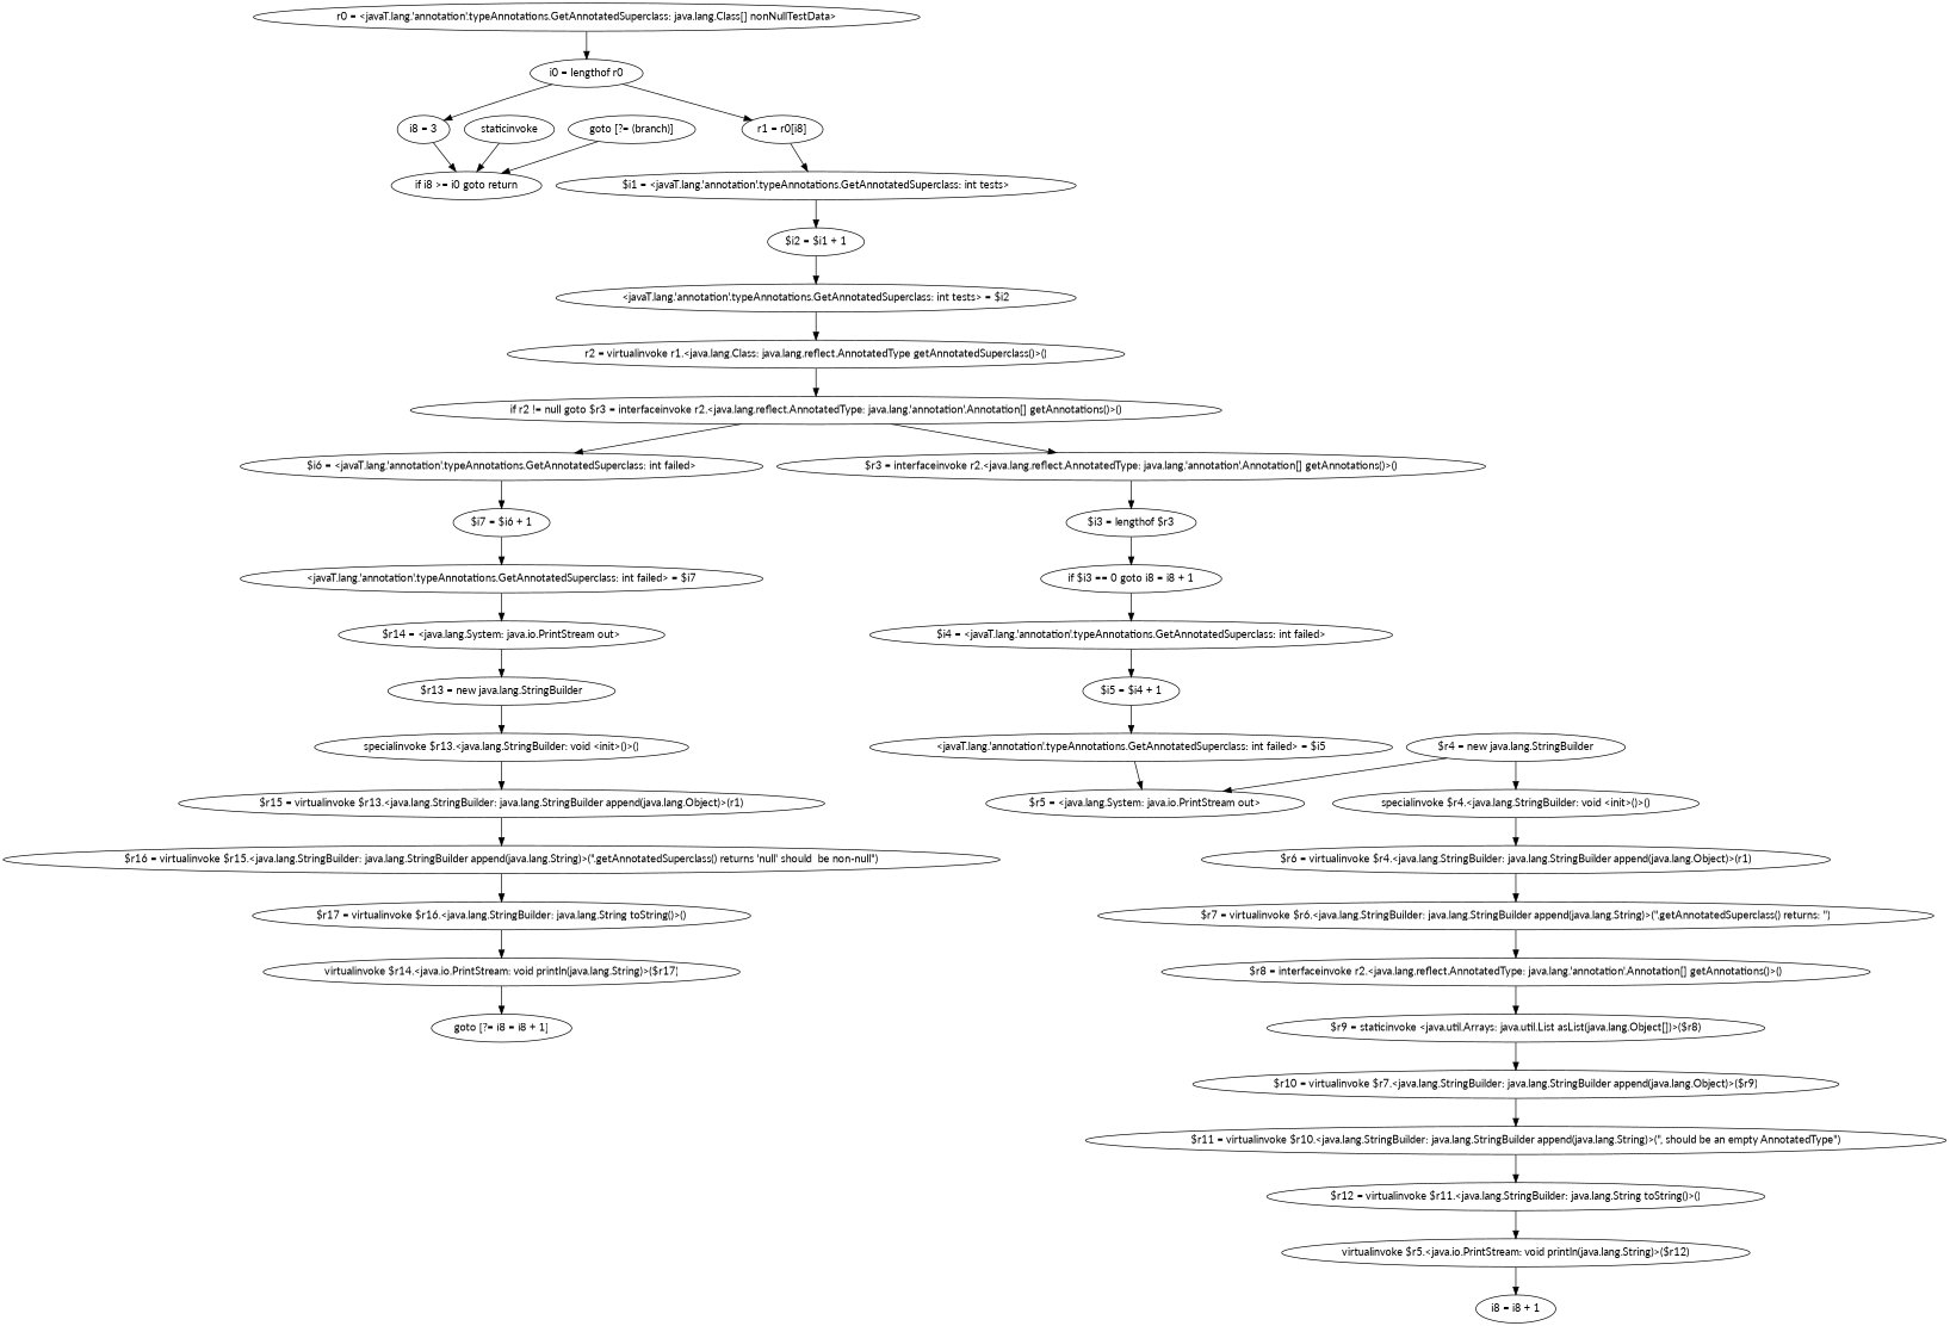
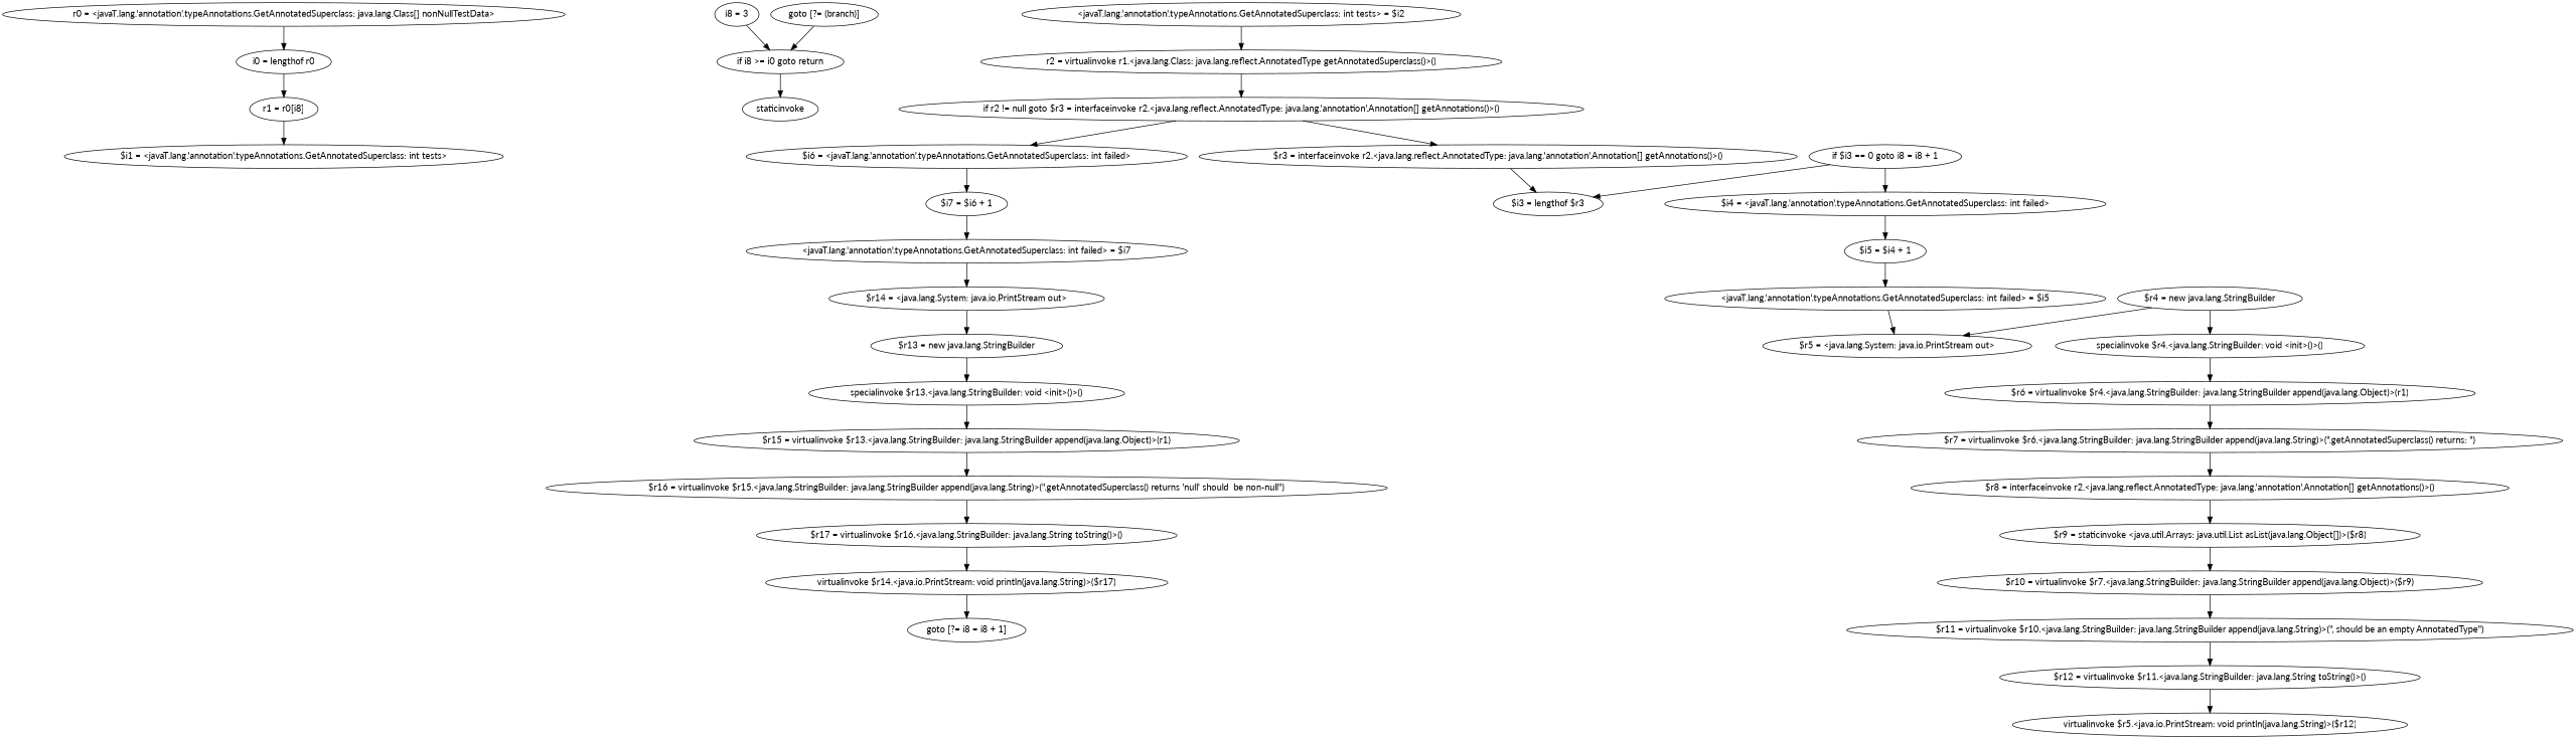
  digraph {
    fontname=Lato
    node [fontname=Lato]
    edge [fontname=Lato]
    "r0 = <javaT.lang.'annotation'.typeAnnotations.GetAnnotatedSuperclass: java.lang.Class[] nonNullTestData>"
    "i0 = lengthof r0"
    n3 [label="i8 = 3"]
    "r1 = r0[i8]"
    "if i8 >= i0 goto return"
    n6 [label=staticinvoke]
    "$i1 = <javaT.lang.'annotation'.typeAnnotations.GetAnnotatedSuperclass: int tests>"
-   "$i2 = $i1 + 1"
    "<javaT.lang.'annotation'.typeAnnotations.GetAnnotatedSuperclass: int tests> = $i2"
    "r2 = virtualinvoke r1.<java.lang.Class: java.lang.reflect.AnnotatedType getAnnotatedSuperclass()>()"
    "if r2 != null goto $r3 = interfaceinvoke r2.<java.lang.reflect.AnnotatedType: java.lang.'annotation'.Annotation[] getAnnotations()>()"
    "$i6 = <javaT.lang.'annotation'.typeAnnotations.GetAnnotatedSuperclass: int failed>"
    "$r3 = interfaceinvoke r2.<java.lang.reflect.AnnotatedType: java.lang.'annotation'.Annotation[] getAnnotations()>()"
    "$i7 = $i6 + 1"
    "$i3 = lengthof $r3"
    "<javaT.lang.'annotation'.typeAnnotations.GetAnnotatedSuperclass: int failed> = $i7"
    "$r14 = <java.lang.System: java.io.PrintStream out>"
    "$r13 = new java.lang.StringBuilder"
    "specialinvoke $r13.<java.lang.StringBuilder: void <init>()>()"
    "$r15 = virtualinvoke $r13.<java.lang.StringBuilder: java.lang.StringBuilder append(java.lang.Object)>(r1)"
    "$r16 = virtualinvoke $r15.<java.lang.StringBuilder: java.lang.StringBuilder append(java.lang.String)>(\".getAnnotatedSuperclass() returns \'null\' should  be non-null\")"
    "$r17 = virtualinvoke $r16.<java.lang.StringBuilder: java.lang.String toString()>()"
    "virtualinvoke $r14.<java.io.PrintStream: void println(java.lang.String)>($r17)"
    "goto [?= i8 = i8 + 1]"
    "if $i3 == 0 goto i8 = i8 + 1"
    "$i4 = <javaT.lang.'annotation'.typeAnnotations.GetAnnotatedSuperclass: int failed>"
    "$i5 = $i4 + 1"
    "<javaT.lang.'annotation'.typeAnnotations.GetAnnotatedSuperclass: int failed> = $i5"
    "$r5 = <java.lang.System: java.io.PrintStream out>"
    "$r4 = new java.lang.StringBuilder"
    "specialinvoke $r4.<java.lang.StringBuilder: void <init>()>()"
    "$r6 = virtualinvoke $r4.<java.lang.StringBuilder: java.lang.StringBuilder append(java.lang.Object)>(r1)"
    "$r7 = virtualinvoke $r6.<java.lang.StringBuilder: java.lang.StringBuilder append(java.lang.String)>(\".getAnnotatedSuperclass() returns: \")"
    "$r8 = interfaceinvoke r2.<java.lang.reflect.AnnotatedType: java.lang.'annotation'.Annotation[] getAnnotations()>()"
    "$r9 = staticinvoke <java.util.Arrays: java.util.List asList(java.lang.Object[])>($r8)"
    "$r10 = virtualinvoke $r7.<java.lang.StringBuilder: java.lang.StringBuilder append(java.lang.Object)>($r9)"
    "$r11 = virtualinvoke $r10.<java.lang.StringBuilder: java.lang.StringBuilder append(java.lang.String)>(\", should be an empty AnnotatedType\")"
    "$r12 = virtualinvoke $r11.<java.lang.StringBuilder: java.lang.String toString()>()"
    "virtualinvoke $r5.<java.io.PrintStream: void println(java.lang.String)>($r12)"
-   "i8 = i8 + 1"
    "goto [?= (branch)]"
    "r0 = <javaT.lang.'annotation'.typeAnnotations.GetAnnotatedSuperclass: java.lang.Class[] nonNullTestData>" -> "i0 = lengthof r0"
-   "i0 = lengthof r0" -> n3
    "i0 = lengthof r0" -> "r1 = r0[i8]"
    n3 -> "if i8 >= i0 goto return"
    "r1 = r0[i8]" -> "$i1 = <javaT.lang.'annotation'.typeAnnotations.GetAnnotatedSuperclass: int tests>"
-   n6 -> "if i8 >= i0 goto return"
-   "$i1 = <javaT.lang.'annotation'.typeAnnotations.GetAnnotatedSuperclass: int tests>" -> "$i2 = $i1 + 1"
-   "$i2 = $i1 + 1" -> "<javaT.lang.'annotation'.typeAnnotations.GetAnnotatedSuperclass: int tests> = $i2"
+   "if i8 >= i0 goto return" -> n6
    "<javaT.lang.'annotation'.typeAnnotations.GetAnnotatedSuperclass: int tests> = $i2" -> "r2 = virtualinvoke r1.<java.lang.Class: java.lang.reflect.AnnotatedType getAnnotatedSuperclass()>()"
    "r2 = virtualinvoke r1.<java.lang.Class: java.lang.reflect.AnnotatedType getAnnotatedSuperclass()>()" -> "if r2 != null goto $r3 = interfaceinvoke r2.<java.lang.reflect.AnnotatedType: java.lang.'annotation'.Annotation[] getAnnotations()>()"
    "if r2 != null goto $r3 = interfaceinvoke r2.<java.lang.reflect.AnnotatedType: java.lang.'annotation'.Annotation[] getAnnotations()>()" -> "$i6 = <javaT.lang.'annotation'.typeAnnotations.GetAnnotatedSuperclass: int failed>"
    "if r2 != null goto $r3 = interfaceinvoke r2.<java.lang.reflect.AnnotatedType: java.lang.'annotation'.Annotation[] getAnnotations()>()" -> "$r3 = interfaceinvoke r2.<java.lang.reflect.AnnotatedType: java.lang.'annotation'.Annotation[] getAnnotations()>()"
    "$i6 = <javaT.lang.'annotation'.typeAnnotations.GetAnnotatedSuperclass: int failed>" -> "$i7 = $i6 + 1"
    "$r3 = interfaceinvoke r2.<java.lang.reflect.AnnotatedType: java.lang.'annotation'.Annotation[] getAnnotations()>()" -> "$i3 = lengthof $r3"
    "$i7 = $i6 + 1" -> "<javaT.lang.'annotation'.typeAnnotations.GetAnnotatedSuperclass: int failed> = $i7"
-   "$i3 = lengthof $r3" -> "if $i3 == 0 goto i8 = i8 + 1"
+   "if $i3 == 0 goto i8 = i8 + 1" -> "$i3 = lengthof $r3"
    "<javaT.lang.'annotation'.typeAnnotations.GetAnnotatedSuperclass: int failed> = $i7" -> "$r14 = <java.lang.System: java.io.PrintStream out>"
    "$r14 = <java.lang.System: java.io.PrintStream out>" -> "$r13 = new java.lang.StringBuilder"
    "$r13 = new java.lang.StringBuilder" -> "specialinvoke $r13.<java.lang.StringBuilder: void <init>()>()"
    "specialinvoke $r13.<java.lang.StringBuilder: void <init>()>()" -> "$r15 = virtualinvoke $r13.<java.lang.StringBuilder: java.lang.StringBuilder append(java.lang.Object)>(r1)"
    "$r15 = virtualinvoke $r13.<java.lang.StringBuilder: java.lang.StringBuilder append(java.lang.Object)>(r1)" -> "$r16 = virtualinvoke $r15.<java.lang.StringBuilder: java.lang.StringBuilder append(java.lang.String)>(\".getAnnotatedSuperclass() returns \'null\' should  be non-null\")"
    "$r16 = virtualinvoke $r15.<java.lang.StringBuilder: java.lang.StringBuilder append(java.lang.String)>(\".getAnnotatedSuperclass() returns \'null\' should  be non-null\")" -> "$r17 = virtualinvoke $r16.<java.lang.StringBuilder: java.lang.String toString()>()"
    "$r17 = virtualinvoke $r16.<java.lang.StringBuilder: java.lang.String toString()>()" -> "virtualinvoke $r14.<java.io.PrintStream: void println(java.lang.String)>($r17)"
    "virtualinvoke $r14.<java.io.PrintStream: void println(java.lang.String)>($r17)" -> "goto [?= i8 = i8 + 1]"
    "if $i3 == 0 goto i8 = i8 + 1" -> "$i4 = <javaT.lang.'annotation'.typeAnnotations.GetAnnotatedSuperclass: int failed>"
    "$i4 = <javaT.lang.'annotation'.typeAnnotations.GetAnnotatedSuperclass: int failed>" -> "$i5 = $i4 + 1"
    "$i5 = $i4 + 1" -> "<javaT.lang.'annotation'.typeAnnotations.GetAnnotatedSuperclass: int failed> = $i5"
    "<javaT.lang.'annotation'.typeAnnotations.GetAnnotatedSuperclass: int failed> = $i5" -> "$r5 = <java.lang.System: java.io.PrintStream out>"
    "$r4 = new java.lang.StringBuilder" -> "$r5 = <java.lang.System: java.io.PrintStream out>"
    "$r4 = new java.lang.StringBuilder" -> "specialinvoke $r4.<java.lang.StringBuilder: void <init>()>()"
    "specialinvoke $r4.<java.lang.StringBuilder: void <init>()>()" -> "$r6 = virtualinvoke $r4.<java.lang.StringBuilder: java.lang.StringBuilder append(java.lang.Object)>(r1)"
    "$r6 = virtualinvoke $r4.<java.lang.StringBuilder: java.lang.StringBuilder append(java.lang.Object)>(r1)" -> "$r7 = virtualinvoke $r6.<java.lang.StringBuilder: java.lang.StringBuilder append(java.lang.String)>(\".getAnnotatedSuperclass() returns: \")"
    "$r7 = virtualinvoke $r6.<java.lang.StringBuilder: java.lang.StringBuilder append(java.lang.String)>(\".getAnnotatedSuperclass() returns: \")" -> "$r8 = interfaceinvoke r2.<java.lang.reflect.AnnotatedType: java.lang.'annotation'.Annotation[] getAnnotations()>()"
    "$r8 = interfaceinvoke r2.<java.lang.reflect.AnnotatedType: java.lang.'annotation'.Annotation[] getAnnotations()>()" -> "$r9 = staticinvoke <java.util.Arrays: java.util.List asList(java.lang.Object[])>($r8)"
    "$r9 = staticinvoke <java.util.Arrays: java.util.List asList(java.lang.Object[])>($r8)" -> "$r10 = virtualinvoke $r7.<java.lang.StringBuilder: java.lang.StringBuilder append(java.lang.Object)>($r9)"
    "$r10 = virtualinvoke $r7.<java.lang.StringBuilder: java.lang.StringBuilder append(java.lang.Object)>($r9)" -> "$r11 = virtualinvoke $r10.<java.lang.StringBuilder: java.lang.StringBuilder append(java.lang.String)>(\", should be an empty AnnotatedType\")"
    "$r11 = virtualinvoke $r10.<java.lang.StringBuilder: java.lang.StringBuilder append(java.lang.String)>(\", should be an empty AnnotatedType\")" -> "$r12 = virtualinvoke $r11.<java.lang.StringBuilder: java.lang.String toString()>()"
    "$r12 = virtualinvoke $r11.<java.lang.StringBuilder: java.lang.String toString()>()" -> "virtualinvoke $r5.<java.io.PrintStream: void println(java.lang.String)>($r12)"
-   "virtualinvoke $r5.<java.io.PrintStream: void println(java.lang.String)>($r12)" -> "i8 = i8 + 1"
    "goto [?= (branch)]" -> "if i8 >= i0 goto return"
  }
